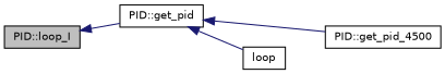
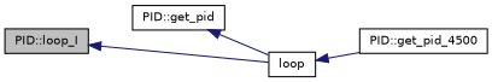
  digraph {
    rankdir=LR
    node [color=black fillcolor=white fontname=Helvetica fontsize=10 shape=record style=filled]
    edge [color=midnightblue dir=back fontname=Helvetica fontsize=10 labelfontname=Helvetica labelfontsize=10 style=solid]
    n1 [fillcolor=grey75 fontcolor=black height=0.2 label="PID::loop_I" width=0.4]
    n2 [height=0.2 label="PID::get_pid" width=0.4]
    n3 [height=0.2 label="PID::get_pid_4500" width=0.4]
    n4 [height=0.2 label=loop width=0.4]
-   n1 -> n2
-   n2 -> n3
+   n1 -> n4
+   n4 -> n3
    n2 -> n4
  }
